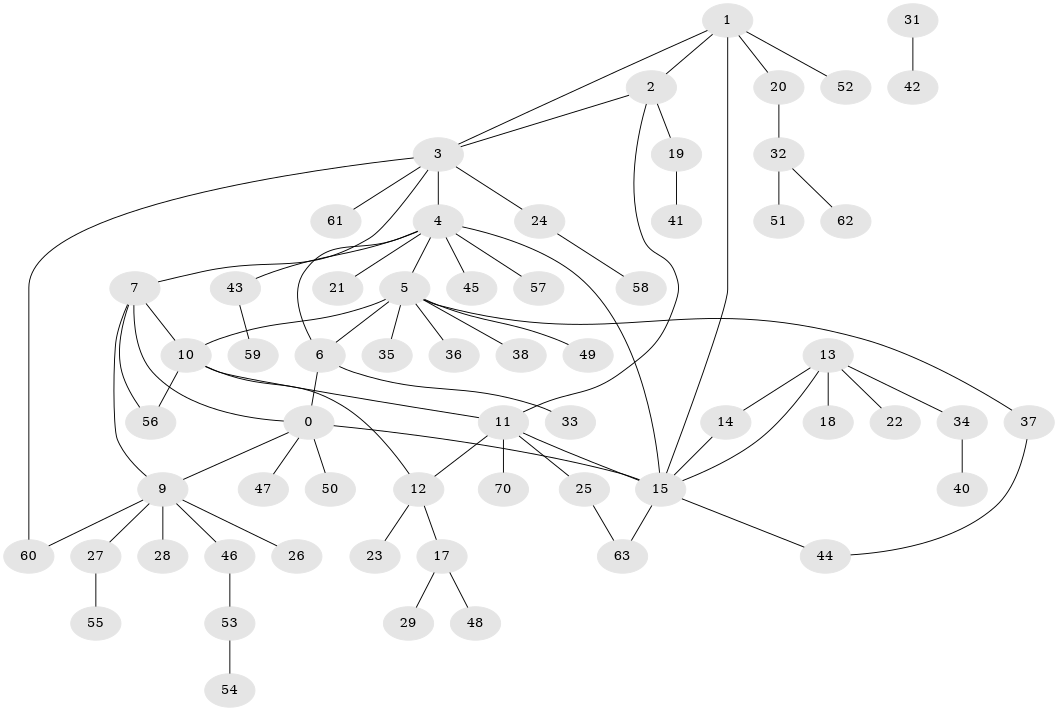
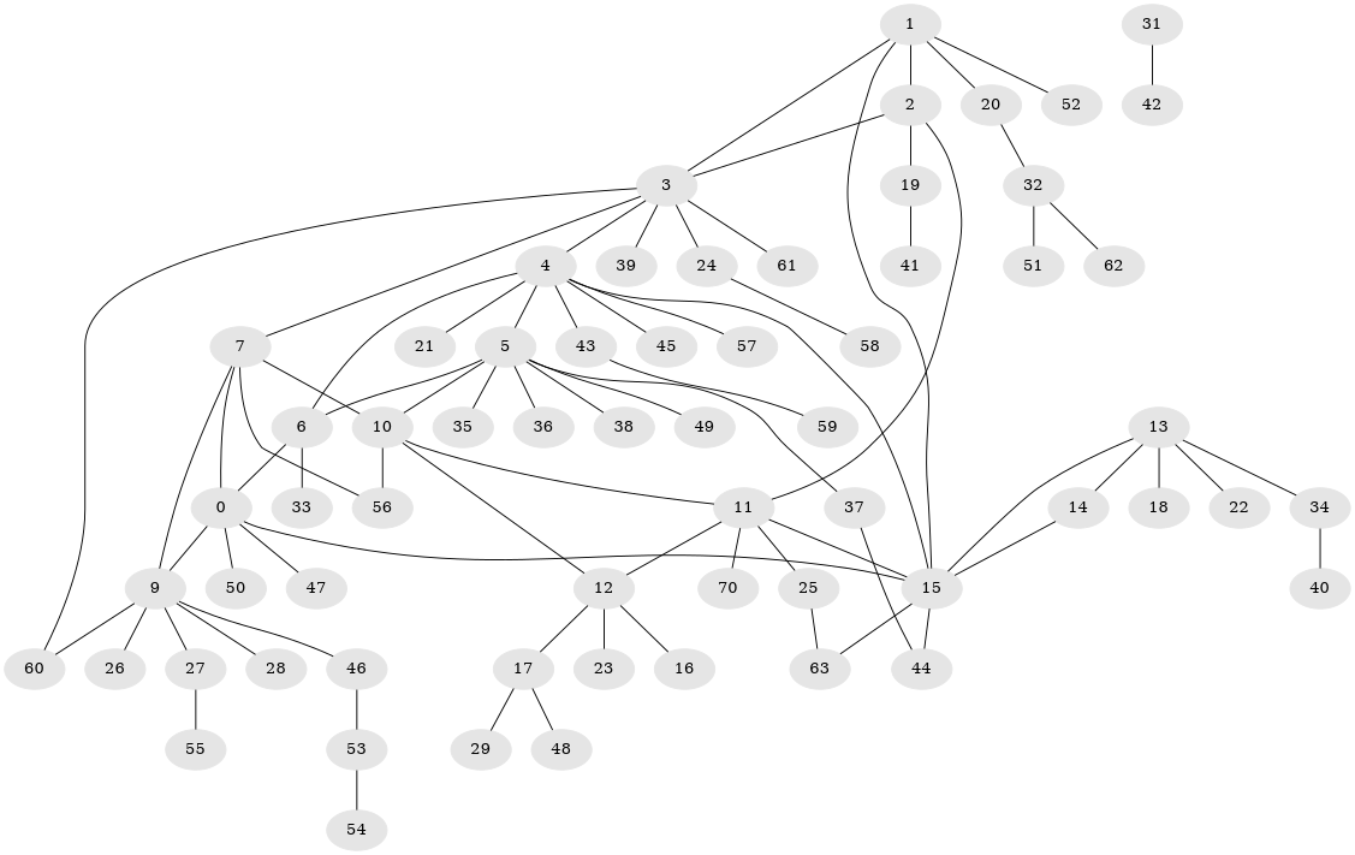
  graph {
    node [color=gray90 style=filled]
    1
    2
    3
    15
    20
    52
    11
    19
    4
    7
    24
+   39
    60
    61
    44
    63
    32
    12
    25
    n20 [label=70]
    41
    5
    6
    21
    43
    45
    57
    10
    n29 [label=0]
    9
    56
    58
    35
    36
    37
    38
    49
    33
    59
    47
    50
    26
    27
    28
    46
    55
    53
+   16
    17
    23
    29
    48
    13
    14
    18
    22
    34
    40
    51
    62
    31
    42
    54
    1 -- 2
    1 -- 3
    1 -- 15
    1 -- 20
    1 -- 52
    2 -- 3
    2 -- 11
    2 -- 19
    3 -- 4
    3 -- 7
    3 -- 24
+   3 -- 39
    3 -- 60
    3 -- 61
    15 -- 44
    15 -- 63
    20 -- 32
    11 -- 15
    11 -- 12
    11 -- 25
    11 -- n20
    19 -- 41
    4 -- 15
    4 -- 5
    4 -- 6
    4 -- 21
    4 -- 43
    4 -- 45
    4 -- 57
    7 -- 10
    7 -- n29
    7 -- 9
    7 -- 56
    24 -- 58
    32 -- 51
    32 -- 62
+   12 -- 16
    12 -- 17
    12 -- 23
    25 -- 63
    5 -- 6
    5 -- 10
    5 -- 35
    5 -- 36
    5 -- 37
    5 -- 38
    5 -- 49
    6 -- n29
    6 -- 33
    43 -- 59
    10 -- 11
    10 -- 12
    10 -- 56
    n29 -- 15
    n29 -- 9
    n29 -- 47
    n29 -- 50
    9 -- 60
    9 -- 26
    9 -- 27
    9 -- 28
    9 -- 46
    37 -- 44
    27 -- 55
    46 -- 53
    53 -- 54
    17 -- 29
    17 -- 48
    13 -- 15
    13 -- 14
    13 -- 18
    13 -- 22
    13 -- 34
    14 -- 15
    34 -- 40
    31 -- 42
  }
